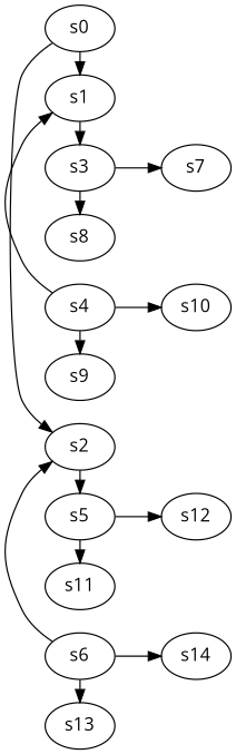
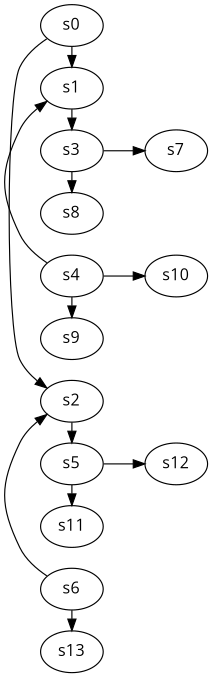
  digraph {
    fontname="Open Sans"
    rankdir=LR
    node [fontname="Open Sans" player=0]
    edge [fontname="Open Sans"]
    s0 [player=1]
    s1
    s2
    s3
    s5
    s7 [player=1]
    s8
    s4
    s9 [player=1]
    s10 [player=1]
    s11 [player=1]
    s12
    s6 [player=1]
    s13
-   s14
    s0 -> s1 [constraint="time == 3 || time == 6 || time == 10 || time == 14"]
    s0 -> s2 [constraint="time % 4 == 3"]
    s1 -> s3 [constraint="time == 3 || time == 5 || time == 10 || time == 13"]
    s2 -> s5 [constraint="time == 4 || time == 9"]
    s3 -> s7
    s3 -> s8 [constraint="!(time % 3 == 0)"]
    s5 -> s11 [constraint="time % 2 == 1"]
    s5 -> s12
    s4 -> s1 [constraint="time % 3 == 0 || time % 3 == 1"]
    s4 -> s9 [constraint="time % 2 == 1"]
    s4 -> s10
    s6 -> s2 [constraint="time % 5 == 4"]
    s6 -> s13 [constraint="!(time % 3 == 0)"]
-   s6 -> s14
  }
